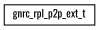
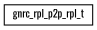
  digraph {
    rankdir=LR
    fontname=Oswald
-   n1 [color=black fillcolor=white fontname=Oswald fontsize=10 height=0.2 label=gnrc_rpl_p2p_ext_t shape=record style=filled width=0.4]
+   n1 [color=black fillcolor=white fontname=Oswald fontsize=10 height=0.2 label=gnrc_rpl_p2p_rpl_t shape=record style=filled width=0.4]
  }
